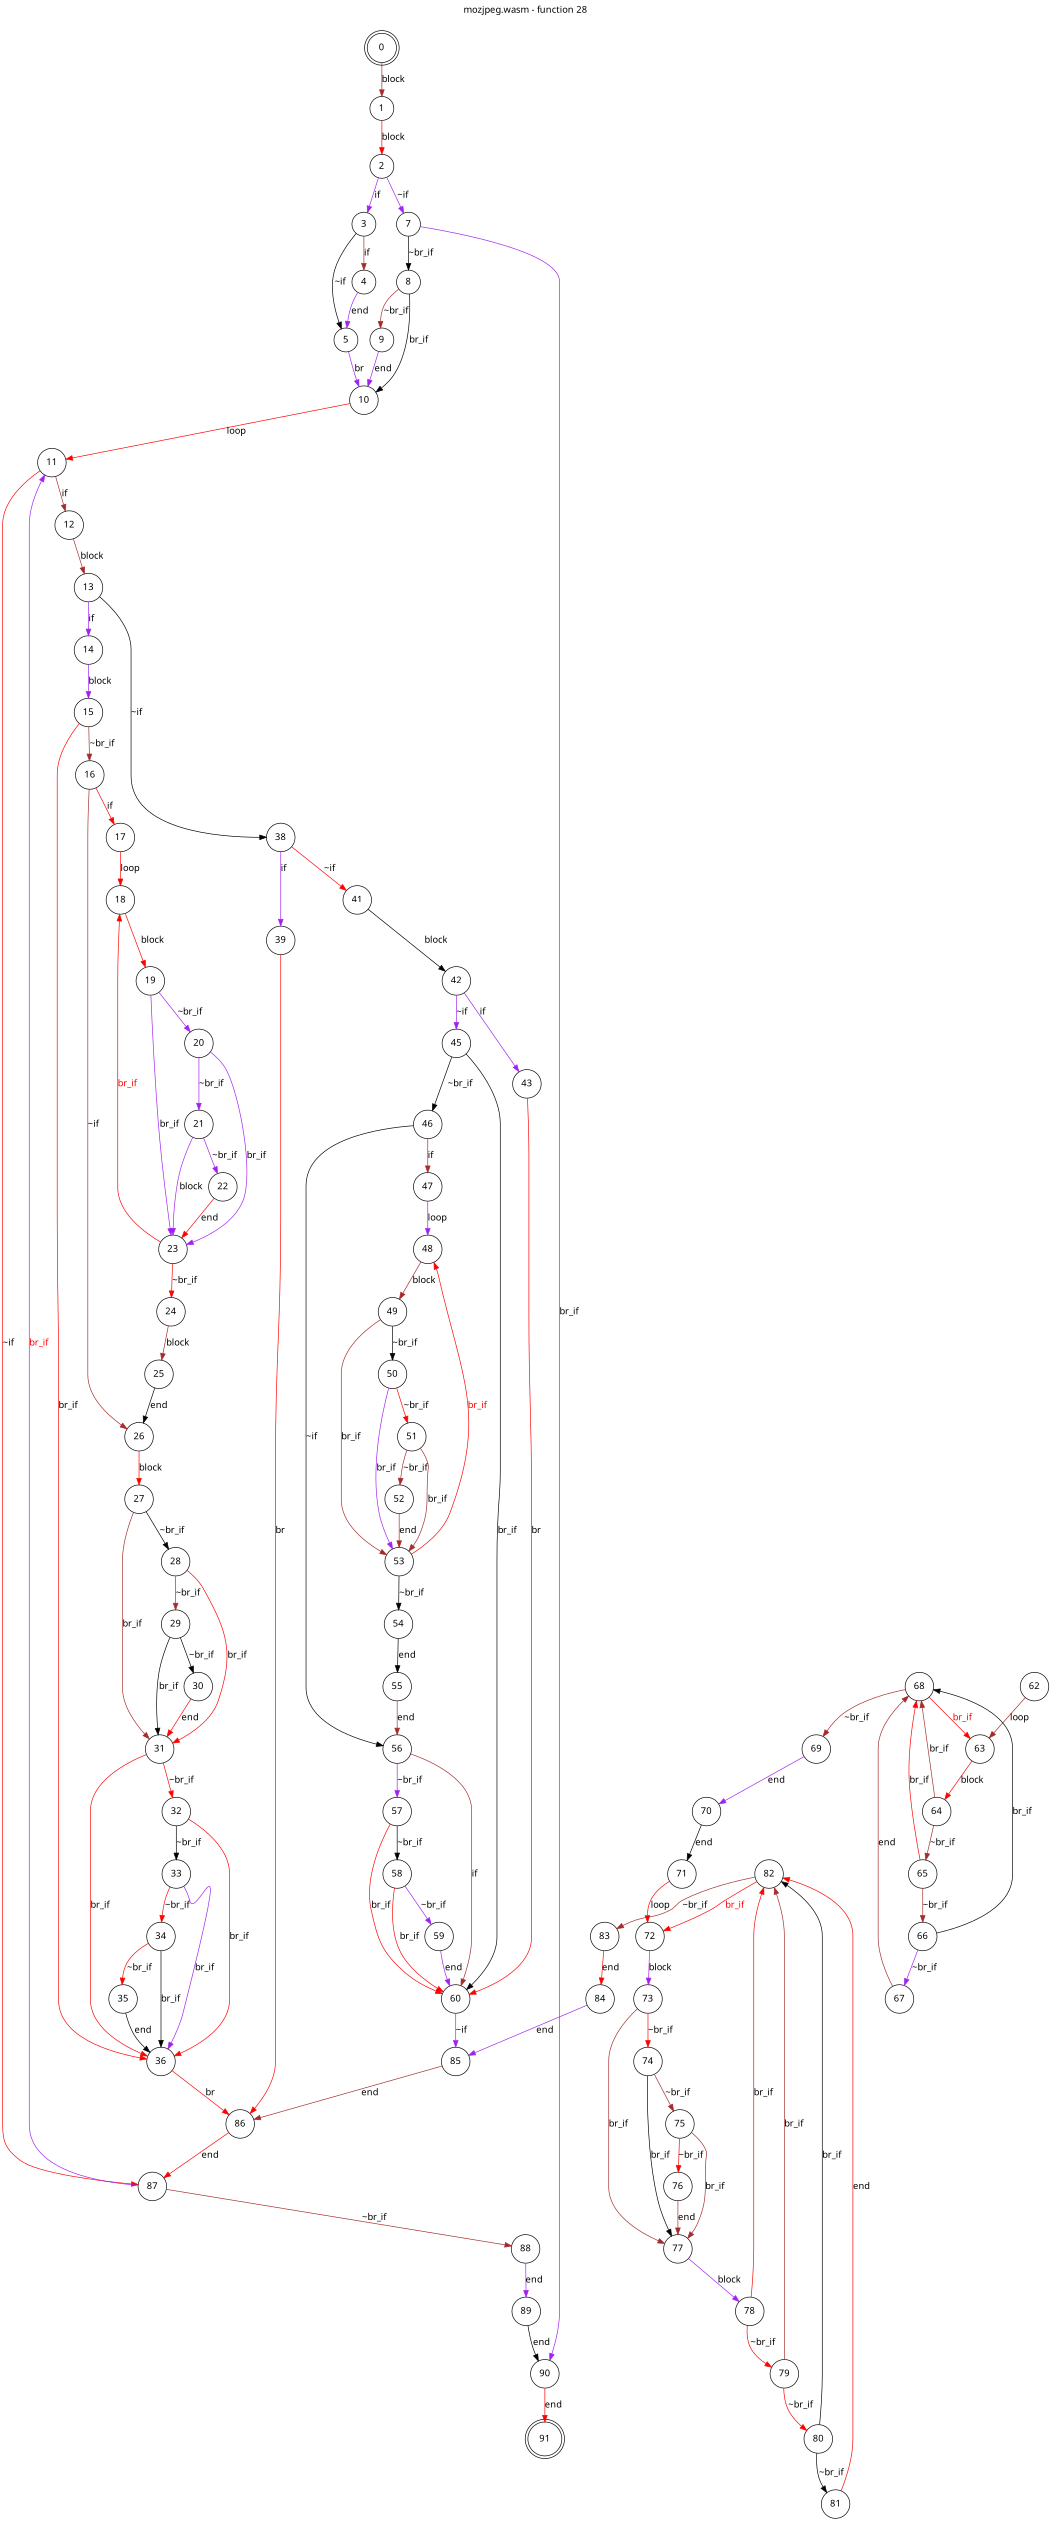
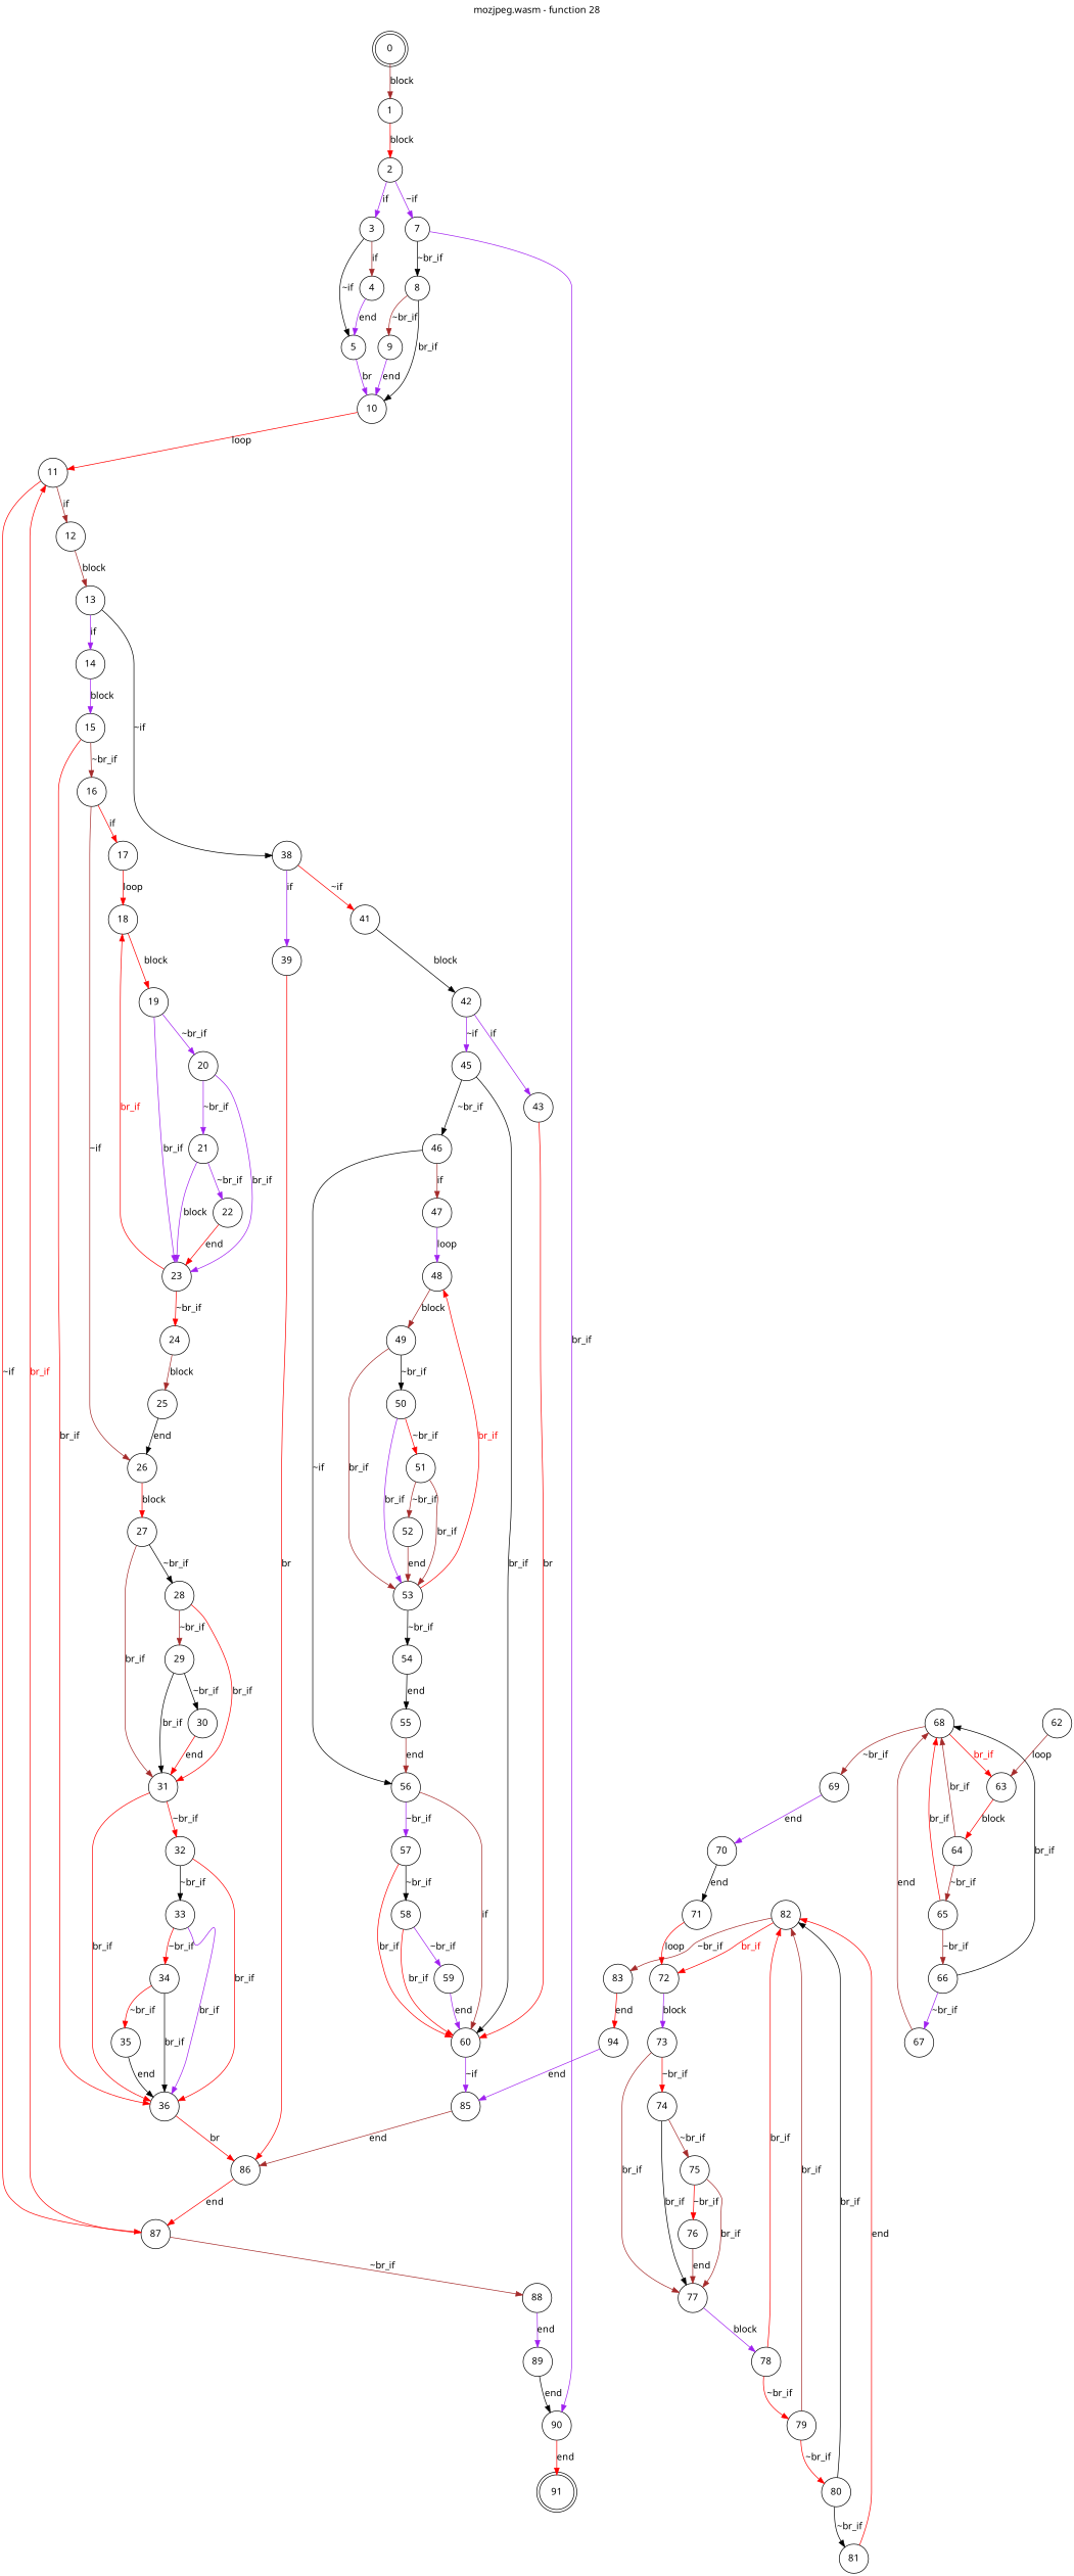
  digraph {
    fontname="Noto Sans"
    label="mozjpeg.wasm - function 28"
    labelfontcolor=black
    labelfontname=Helvetica
    labelfontsize=16
    labelloc=t
    node [fontname="Noto Sans" shape=circle]
    edge [color=red fontname="Noto Sans"]
    0 [shape=doublecircle]
    1
    2
    91 [shape=doublecircle]
    3
    7
    4
    5
    8
    90
    10
    9
    11
    12
    87
    13
    88
    14
    38
    89
    15
    39
    41
    16
    36
    86
    42
    17
    26
    18
    27
    19
    28
    31
    20
    23
    21
    24
    22
    25
    29
    32
    30
    33
    34
    35
    43
    45
    60
    46
    85
    47
    56
    48
    57
    49
    58
    50
    53
    51
    54
    52
    55
    59
    62
    63
    71
    72
    64
    73
    65
    68
    66
    69
    67
    70
    74
    77
    75
    78
    76
    79
    82
    80
    83
    81
-   84
+   84 [label=94]
    0 -> 1 [color=brown label=block]
    1 -> 2 [label=block]
    2 -> 3 [color=purple label=if]
    2 -> 7 [color=purple label="~if"]
    3 -> 4 [color=brown label=if]
    3 -> 5 [color=black label="~if"]
    7 -> 8 [color=black label="~br_if"]
    7 -> 90 [color=purple label=br_if]
    4 -> 5 [color=purple label=end]
    5 -> 10 [color=purple label=br]
    8 -> 10 [color=black label=br_if]
    8 -> 9 [color=brown label="~br_if"]
    90 -> 91 [label=end]
    10 -> 11 [label=loop]
    9 -> 10 [color=purple label=end]
    11 -> 12 [color=brown label=if]
    11 -> 87 [label="~if"]
    12 -> 13 [color=brown label=block]
-   87 -> 11 [color=purple fontcolor=red label=br_if]
+   87 -> 11 [fontcolor=red label=br_if]
    87 -> 88 [color=brown label="~br_if"]
    13 -> 14 [color=purple label=if]
    13 -> 38 [color=black label="~if"]
    88 -> 89 [color=purple label=end]
    14 -> 15 [color=purple label=block]
    38 -> 39 [color=purple label=if]
    38 -> 41 [label="~if"]
    89 -> 90 [color=black label=end]
    15 -> 16 [color=brown label="~br_if"]
    15 -> 36 [label=br_if]
    39 -> 86 [label=br]
    41 -> 42 [color=black label=block]
    16 -> 17 [label=if]
    16 -> 26 [color=brown label="~if"]
    36 -> 86 [label=br]
    86 -> 87 [label=end]
    42 -> 43 [color=purple label=if]
    42 -> 45 [color=purple label="~if"]
    17 -> 18 [label=loop]
    26 -> 27 [label=block]
    18 -> 19 [label=block]
    27 -> 28 [color=black label="~br_if"]
    27 -> 31 [color=brown label=br_if]
    19 -> 20 [color=purple label="~br_if"]
    19 -> 23 [color=purple label=br_if]
    28 -> 31 [label=br_if]
    28 -> 29 [color=brown label="~br_if"]
    31 -> 36 [label=br_if]
    31 -> 32 [label="~br_if"]
    20 -> 23 [color=purple label=br_if]
    20 -> 21 [color=purple label="~br_if"]
    23 -> 18 [fontcolor=red label=br_if]
    23 -> 24 [label="~br_if"]
    21 -> 23 [color=purple label=block]
    21 -> 22 [color=purple label="~br_if"]
    24 -> 25 [color=brown label=block]
    22 -> 23 [label=end]
    25 -> 26 [color=black label=end]
    29 -> 31 [color=black label=br_if]
    29 -> 30 [color=black label="~br_if"]
    32 -> 36 [label=br_if]
    32 -> 33 [color=black label="~br_if"]
    30 -> 31 [label=end]
    33 -> 36 [color=purple label=br_if]
    33 -> 34 [label="~br_if"]
    34 -> 36 [color=black label=br_if]
    34 -> 35 [label="~br_if"]
    35 -> 36 [color=black label=end]
    43 -> 60 [label=br]
    45 -> 60 [color=black label=br_if]
    45 -> 46 [color=black label="~br_if"]
    60 -> 85 [color=purple label="~if"]
    46 -> 47 [color=brown label=if]
    46 -> 56 [color=black label="~if"]
    85 -> 86 [color=brown label=end]
    47 -> 48 [color=purple label=loop]
    56 -> 60 [color=brown label=if]
    56 -> 57 [color=purple label="~br_if"]
    48 -> 49 [color=brown label=block]
    57 -> 60 [label=br_if]
    57 -> 58 [color=black label="~br_if"]
    49 -> 50 [color=black label="~br_if"]
    49 -> 53 [color=brown label=br_if]
    58 -> 60 [label=br_if]
    58 -> 59 [color=purple label="~br_if"]
    50 -> 53 [color=purple label=br_if]
    50 -> 51 [label="~br_if"]
    53 -> 48 [fontcolor=red label=br_if]
    53 -> 54 [color=black label="~br_if"]
    51 -> 53 [color=brown label=br_if]
    51 -> 52 [color=brown label="~br_if"]
    54 -> 55 [color=black label=end]
    52 -> 53 [color=brown label=end]
    55 -> 56 [color=brown label=end]
    59 -> 60 [color=purple label=end]
    62 -> 63 [color=brown label=loop]
    63 -> 64 [label=block]
    71 -> 72 [label=loop]
    72 -> 73 [color=purple label=block]
    64 -> 65 [color=brown label="~br_if"]
    64 -> 68 [color=brown label=br_if]
    73 -> 74 [label="~br_if"]
    73 -> 77 [color=brown label=br_if]
    65 -> 68 [label=br_if]
    65 -> 66 [color=brown label="~br_if"]
    68 -> 63 [fontcolor=red label=br_if]
    68 -> 69 [color=brown label="~br_if"]
    66 -> 68 [color=black label=br_if]
    66 -> 67 [color=purple label="~br_if"]
    69 -> 70 [color=purple label=end]
    67 -> 68 [color=brown label=end]
    70 -> 71 [color=black label=end]
    74 -> 77 [color=black label=br_if]
    74 -> 75 [color=brown label="~br_if"]
    77 -> 78 [color=purple label=block]
    75 -> 77 [color=brown label=br_if]
    75 -> 76 [label="~br_if"]
    78 -> 79 [label="~br_if"]
    78 -> 82 [label=br_if]
    76 -> 77 [color=brown label=end]
    79 -> 82 [color=brown label=br_if]
    79 -> 80 [label="~br_if"]
    82 -> 72 [fontcolor=red label=br_if]
    82 -> 83 [color=brown label="~br_if"]
    80 -> 82 [color=black label=br_if]
    80 -> 81 [color=black label="~br_if"]
    83 -> 84 [label=end]
    81 -> 82 [label=end]
    84 -> 85 [color=purple label=end]
  }
